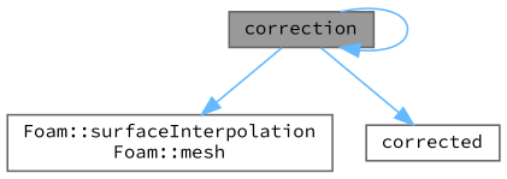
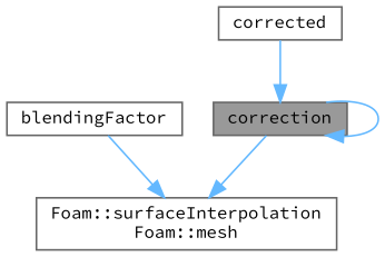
  digraph {
    fontname="Source Code Pro"
    rankdir=TB
    node [color=grey40 fillcolor=white fontname="Source Code Pro" fontsize=10 shape=box style=filled]
    edge [color=steelblue1 fontname="Source Code Pro" fontsize=10 labelfontname=Helvetica labelfontsize=10 style=solid]
    n1 [color=gray40 fillcolor=grey60 fontcolor=black height=0.2 label=correction width=0.4]
    n2 [height=0.2 label="Foam::surfaceInterpolation\lFoam::mesh" width=0.4]
    n3 [height=0.2 label=corrected width=0.4]
+   n4 [height=0.2 label=blendingFactor width=0.4]
    n1 -> n1
    n1 -> n2
-   n1 -> n3
+   n3 -> n1
+   n4 -> n2
  }
